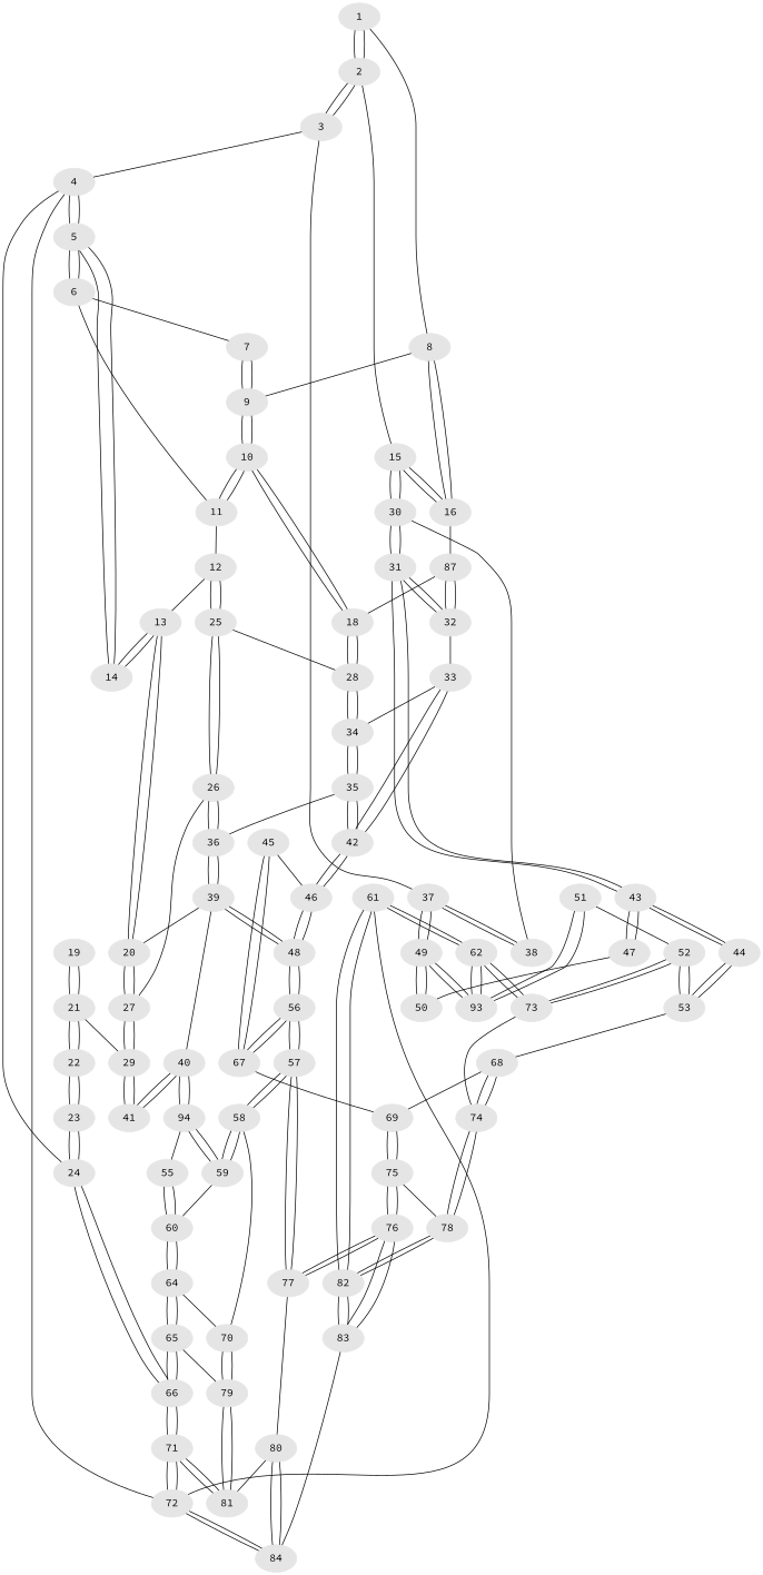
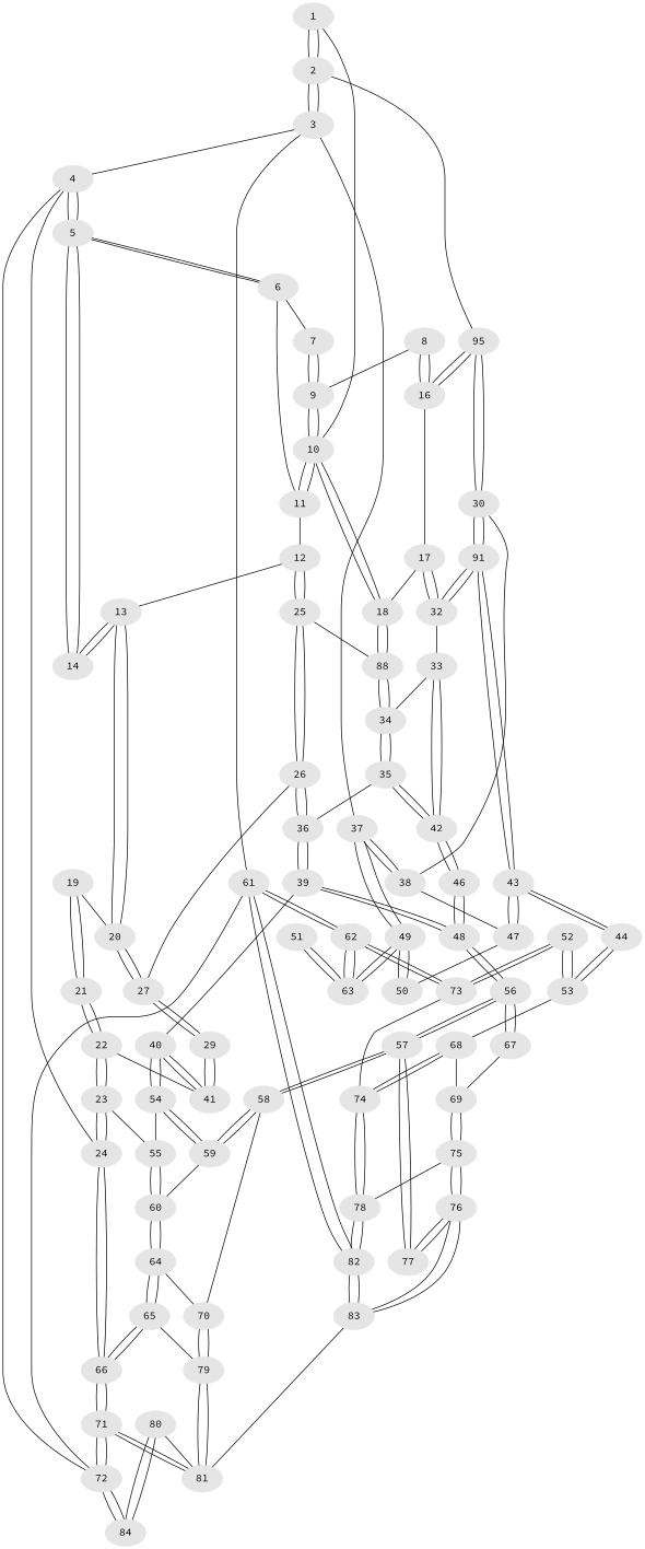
  graph {
    fontname="Source Code Pro"
    node [color=gray90 fontname="Source Code Pro" style=filled]
    edge [fontname="Source Code Pro"]
    1
    2
    8
    3
-   15
+   15 [label=95]
    9
    16
    4
    37
    61
    30
    5
    24
    72
    38
    49
    62
    82
    6
    14
    66
    84
    7
    11
    12
    10
-   17 [label=87]
+   17
    18
-   28
+   28 [label=88]
    13
    25
    20
    26
    27
-   31
+   31 [label=91]
    32
    33
    34
    19
    21
    22
    29
    23
    41
    55
    60
    71
    36
    39
    35
    43
    47
    44
    42
    46
    40
    48
    50
-   63 [label=93]
-   54 [label=94]
+   63
+   54
    56
    59
    53
-   45
    67
    68
    69
    57
    51
    52
    73
    74
    64
    58
    77
    70
    80
    79
    65
    83
    81
    75
    78
    76
    1 -- 2
    1 -- 2
-   1 -- 8
+   1 -- 10
    2 -- 3
    2 -- 3
    2 -- 15
    8 -- 9
    8 -- 16
    8 -- 16
    3 -- 4
    3 -- 37
+   3 -- 61
    15 -- 16
    15 -- 16
    15 -- 30
    15 -- 30
    9 -- 10
    9 -- 10
    16 -- 17
    4 -- 5
    4 -- 5
    4 -- 24
    4 -- 72
    37 -- 38
    37 -- 38
    37 -- 49
    37 -- 49
    61 -- 72
    61 -- 62
    61 -- 62
    61 -- 82
    61 -- 82
    30 -- 38
    30 -- 31
    30 -- 31
    5 -- 6
    5 -- 6
    5 -- 14
    5 -- 14
    24 -- 66
    24 -- 66
    72 -- 84
    72 -- 84
+   38 -- 47
    49 -- 50
    49 -- 50
    49 -- 63
    49 -- 63
    62 -- 63
    62 -- 63
    62 -- 73
    62 -- 73
    82 -- 83
    82 -- 83
    6 -- 7
    6 -- 11
    66 -- 71
    66 -- 71
    7 -- 9
    7 -- 9
    11 -- 12
    12 -- 13
    12 -- 25
    12 -- 25
    10 -- 11
    10 -- 11
    10 -- 18
    10 -- 18
    17 -- 18
    17 -- 32
    17 -- 32
    18 -- 28
    18 -- 28
    28 -- 34
    28 -- 34
    13 -- 14
    13 -- 14
    13 -- 20
    13 -- 20
    25 -- 28
    25 -- 26
    25 -- 26
    20 -- 27
    20 -- 27
    26 -- 27
    26 -- 36
    26 -- 36
    27 -- 29
    27 -- 29
    31 -- 32
    31 -- 32
    31 -- 43
    31 -- 43
    32 -- 33
    33 -- 34
    33 -- 42
    33 -- 42
    34 -- 35
    34 -- 35
-   39 -- 20
+   19 -- 20
    19 -- 21
    19 -- 21
    21 -- 22
    21 -- 22
-   21 -- 29
    22 -- 23
    22 -- 23
+   22 -- 41
    29 -- 41
    29 -- 41
    23 -- 24
    23 -- 24
+   23 -- 55
    55 -- 60
    55 -- 60
    60 -- 64
    60 -- 64
    71 -- 72
    71 -- 72
    71 -- 81
    71 -- 81
    36 -- 39
    36 -- 39
    39 -- 40
    39 -- 48
    39 -- 48
    35 -- 36
    35 -- 42
    35 -- 42
    43 -- 47
    43 -- 47
    43 -- 44
    43 -- 44
    47 -- 50
    44 -- 53
    44 -- 53
    42 -- 46
    42 -- 46
    46 -- 48
    46 -- 48
    40 -- 41
    40 -- 41
    40 -- 54
    40 -- 54
    48 -- 56
    48 -- 56
    54 -- 55
    54 -- 59
    54 -- 59
    56 -- 67
    56 -- 67
    56 -- 57
    56 -- 57
    59 -- 60
    53 -- 68
-   45 -- 46
-   45 -- 67
-   45 -- 67
    67 -- 69
    68 -- 69
    68 -- 74
    68 -- 74
    69 -- 75
    69 -- 75
    57 -- 58
    57 -- 58
    57 -- 77
    57 -- 77
    51 -- 63
    51 -- 63
-   51 -- 52
    52 -- 53
    52 -- 53
    52 -- 73
    52 -- 73
    73 -- 74
    74 -- 78
    74 -- 78
    64 -- 70
    64 -- 65
    64 -- 65
    58 -- 59
    58 -- 59
    58 -- 70
-   77 -- 80
    70 -- 79
    70 -- 79
    80 -- 84
    80 -- 84
    80 -- 81
    79 -- 81
    79 -- 81
    65 -- 66
    65 -- 66
    65 -- 79
-   83 -- 84
+   83 -- 81
    75 -- 78
    75 -- 76
    75 -- 76
    78 -- 82
    78 -- 82
    76 -- 77
    76 -- 77
    76 -- 83
    76 -- 83
  }
